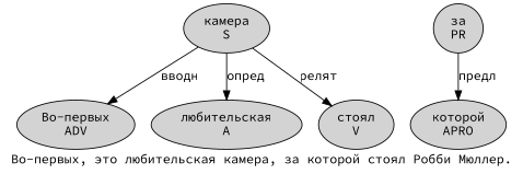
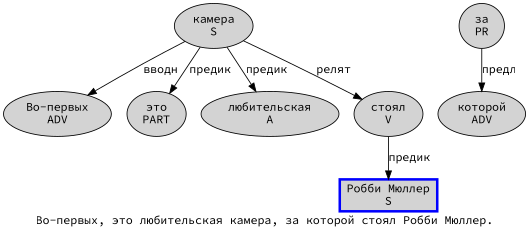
  digraph {
    fontname="Source Code Pro"
    label="Во-первых, это любительская камера, за которой стоял Робби Мюллер."
    node [fillcolor=lightgray fontname="Source Code Pro" penwidth=1 shape=ellipse style=filled]
    edge [fontname="Source Code Pro"]
    n1 [label="Во-первых\nADV"]
+   n2 [label="это\nPART"]
    n3 [label="любительская\nA"]
    n4 [label="камера\nS"]
    n5 [label="стоял\nV"]
+   n6 [color=blue label="Робби Мюллер\nS" penwidth=3 shape=box]
    n7 [label="за\nPR"]
-   n8 [label="которой\nAPRO"]
+   n8 [label="которой\nADV"]
    n4 -> n1 [label="вводн"]
-   n4 -> n3 [label="опред"]
+   n4 -> n2 [label="предик"]
+   n4 -> n3 [label="предик"]
    n4 -> n5 [label="релят"]
+   n5 -> n6 [label="предик"]
    n7 -> n8 [label="предл"]
  }
